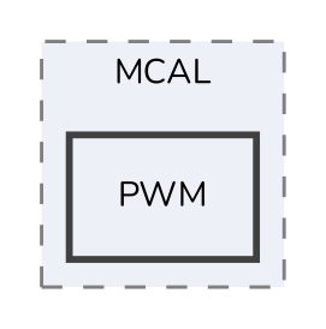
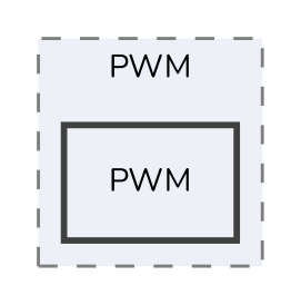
  digraph {
    compound=true
    fontname=Nunito
    n1 [color=grey25 fillcolor="#edf0f7" fontname=Nunito fontsize=10 label=PWM shape=box style="filled,bold,"]
    subgraph cluster_1 {
      bgcolor="#edf0f7"
      fontsize=10
-     label=MCAL
+     label=PWM
      pencolor=grey50
      style="filled,dashed,"
      n1
    }
  }
